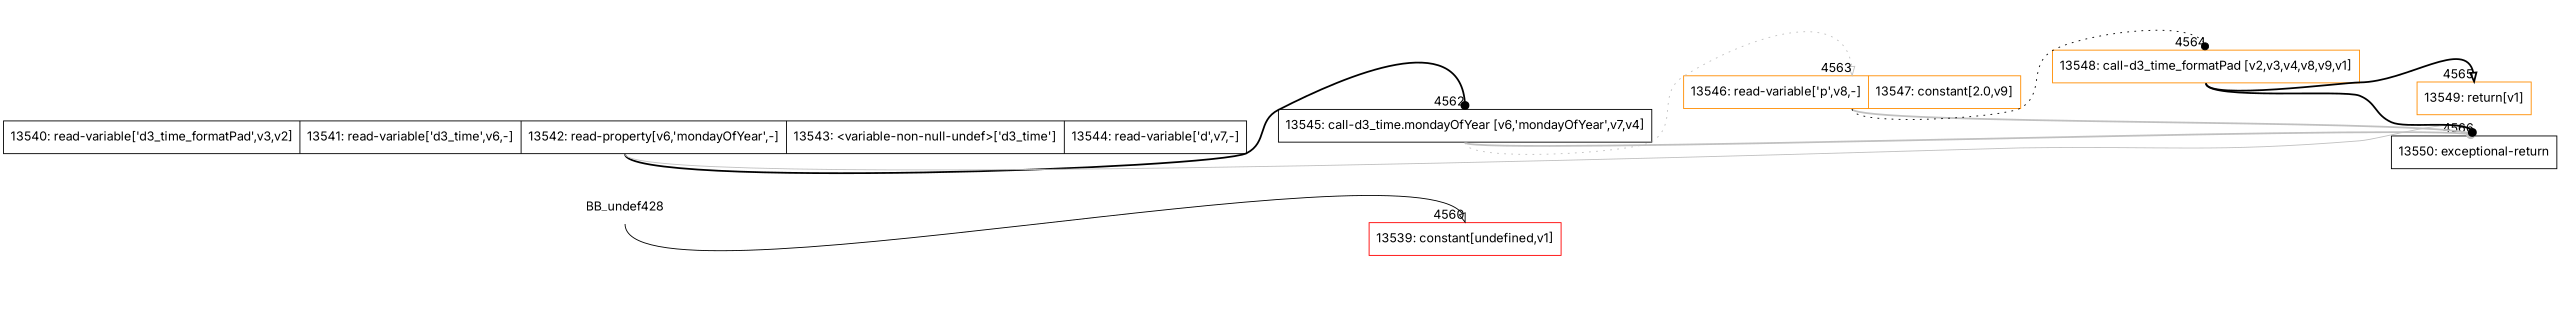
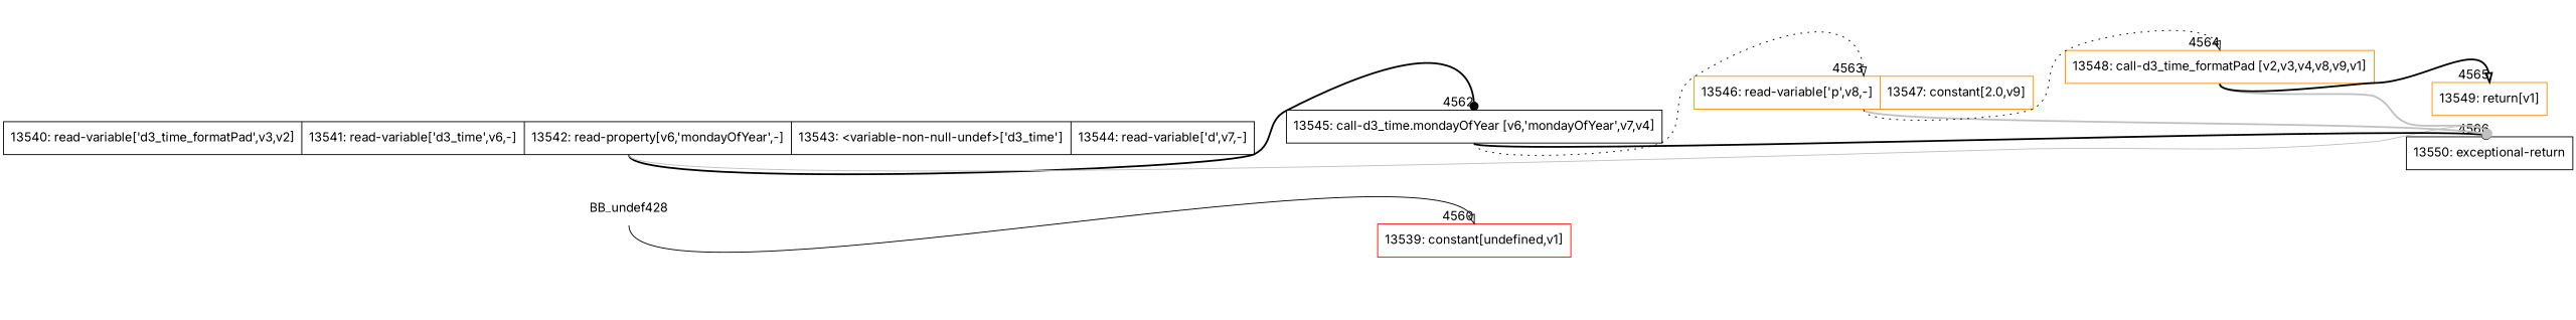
  digraph {
    fontname=Inter
    rankdir=LR
    node [color=black fontname=Inter shape=record]
    edge [arrowhead=dot fontname=Inter headport=n style=bold tailport=s]
    n1 [label=BB_undef428 shape=none]
    n2 [color=red label="{13539: constant[undefined,v1]}"]
    n3 [label="{13540: read-variable['d3_time_formatPad',v3,v2]|13541: read-variable['d3_time',v6,-]|13542: read-property[v6,'mondayOfYear',-]|13543: \<variable-non-null-undef\>['d3_time']|13544: read-variable['d',v7,-]}"]
    n4 [label="{13545: call-d3_time.mondayOfYear [v6,'mondayOfYear',v7,v4]}"]
    n5 [label="{13550: exceptional-return}"]
    n6 [color=darkorange label="{13546: read-variable['p',v8,-]|13547: constant[2.0,v9]}"]
    n7 [color=darkorange label="{13548: call-d3_time_formatPad [v2,v3,v4,v8,v9,v1]}"]
    n8 [color=darkorange label="{13549: return[v1]}"]
    n1 -> n2 [arrowhead=onormal headlabel="    4560" style=solid]
    n3 -> n4 [headlabel="      4562"]
    n3 -> n5 [color=gray headlabel="      4566" style=solid]
-   n4 -> n5 [color=gray]
-   n4 -> n6 [arrowhead=onormal headlabel="      4563" style=dotted color=gray]
+   n4 -> n5 [color=black]
+   n4 -> n6 [arrowhead=onormal headlabel="      4563" style=dotted]
    n6 -> n5 [color=gray]
-   n6 -> n7 [headlabel="      4564" style=dotted]
-   n7 -> n5 [color=black]
+   n6 -> n7 [arrowhead=onormal headlabel="      4564" style=dotted]
+   n7 -> n5 [color=gray]
    n7 -> n8 [arrowhead=onormal headlabel="      4565"]
  }
